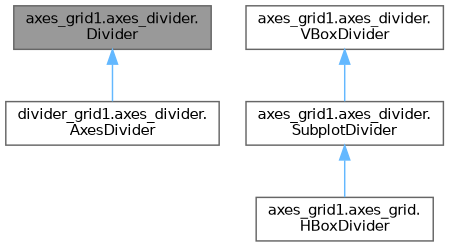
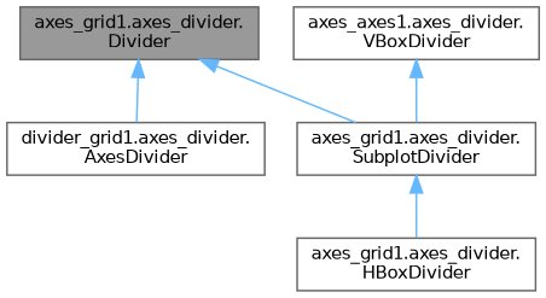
  digraph {
    node [color=gray40 fillcolor=white fontname=Helvetica fontsize=10 shape=box style=filled]
    edge [color=steelblue1 dir=back fontname=Helvetica fontsize=10 labelfontname=Helvetica labelfontsize=10 style=solid]
    n1 [fillcolor=grey60 fontcolor=black height=0.2 label="axes_grid1.axes_divider.\lDivider" width=0.4]
    n2 [height=0.2 label="divider_grid1.axes_divider.\lAxesDivider" width=0.4]
    n3 [height=0.2 label="axes_grid1.axes_divider.\lSubplotDivider" width=0.4]
-   n4 [height=0.2 label="axes_grid1.axes_grid.\lHBoxDivider" width=0.4]
-   n5 [height=0.2 label="axes_grid1.axes_divider.\lVBoxDivider" width=0.4]
+   n4 [height=0.2 label="axes_grid1.axes_divider.\lHBoxDivider" width=0.4]
+   n5 [height=0.2 label="axes_axes1.axes_divider.\lVBoxDivider" width=0.4]
    n1 -> n2
+   n1 -> n3
    n3 -> n4
    n5 -> n3
  }
